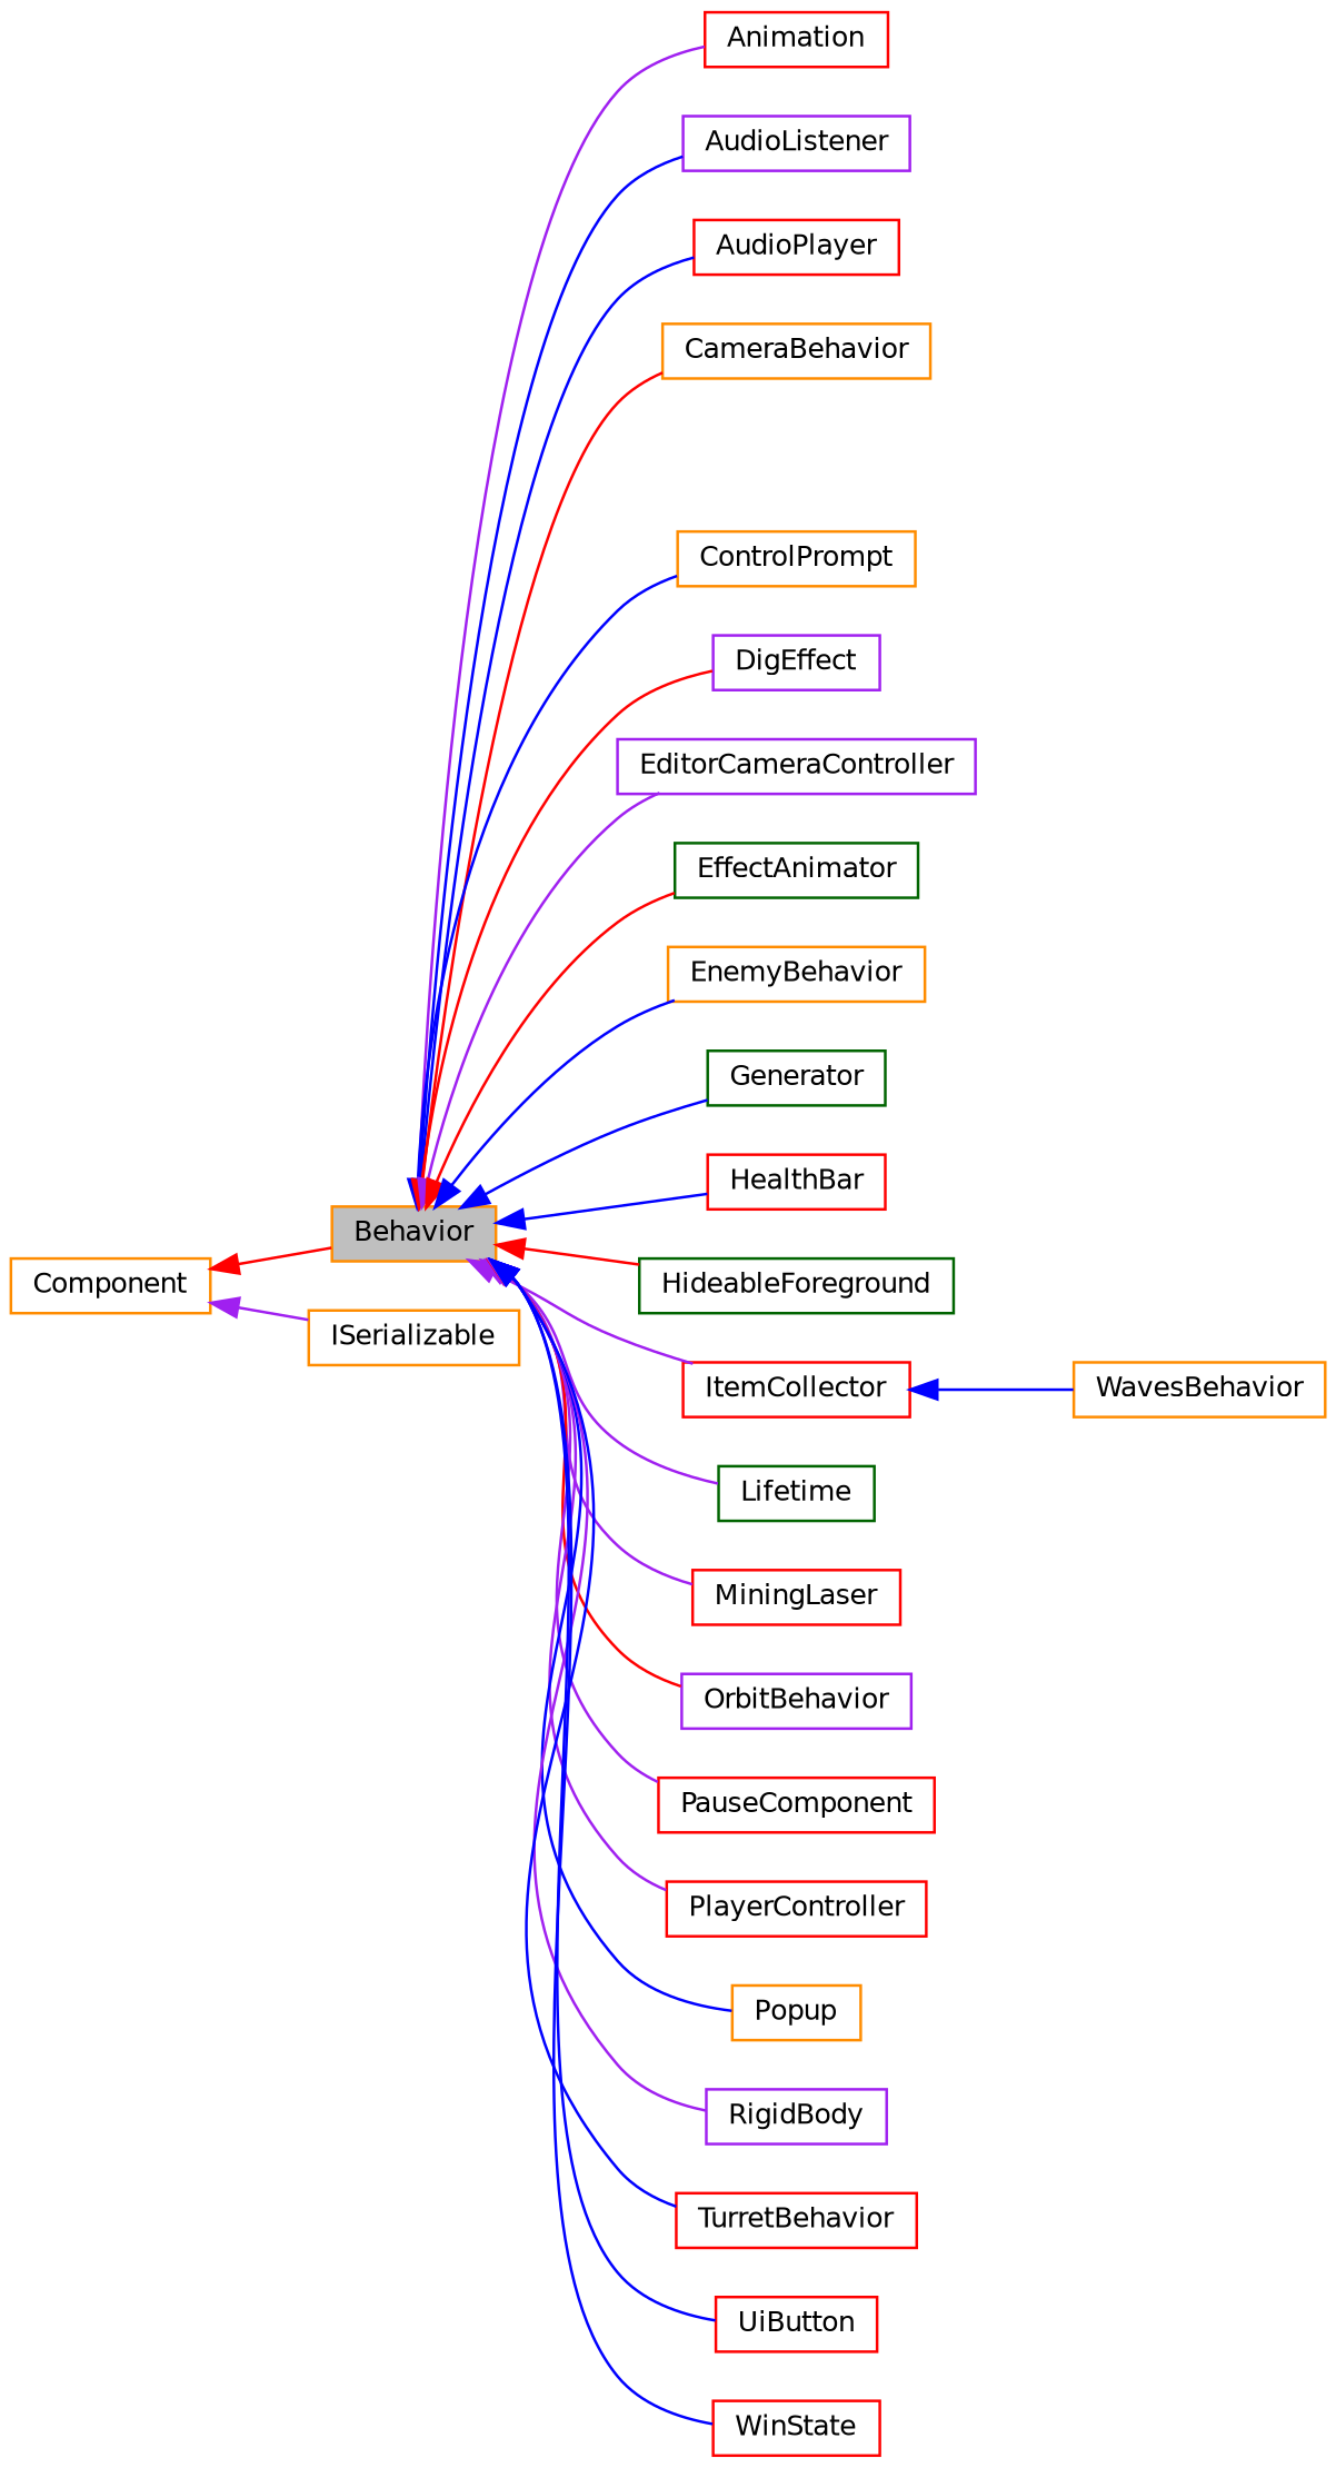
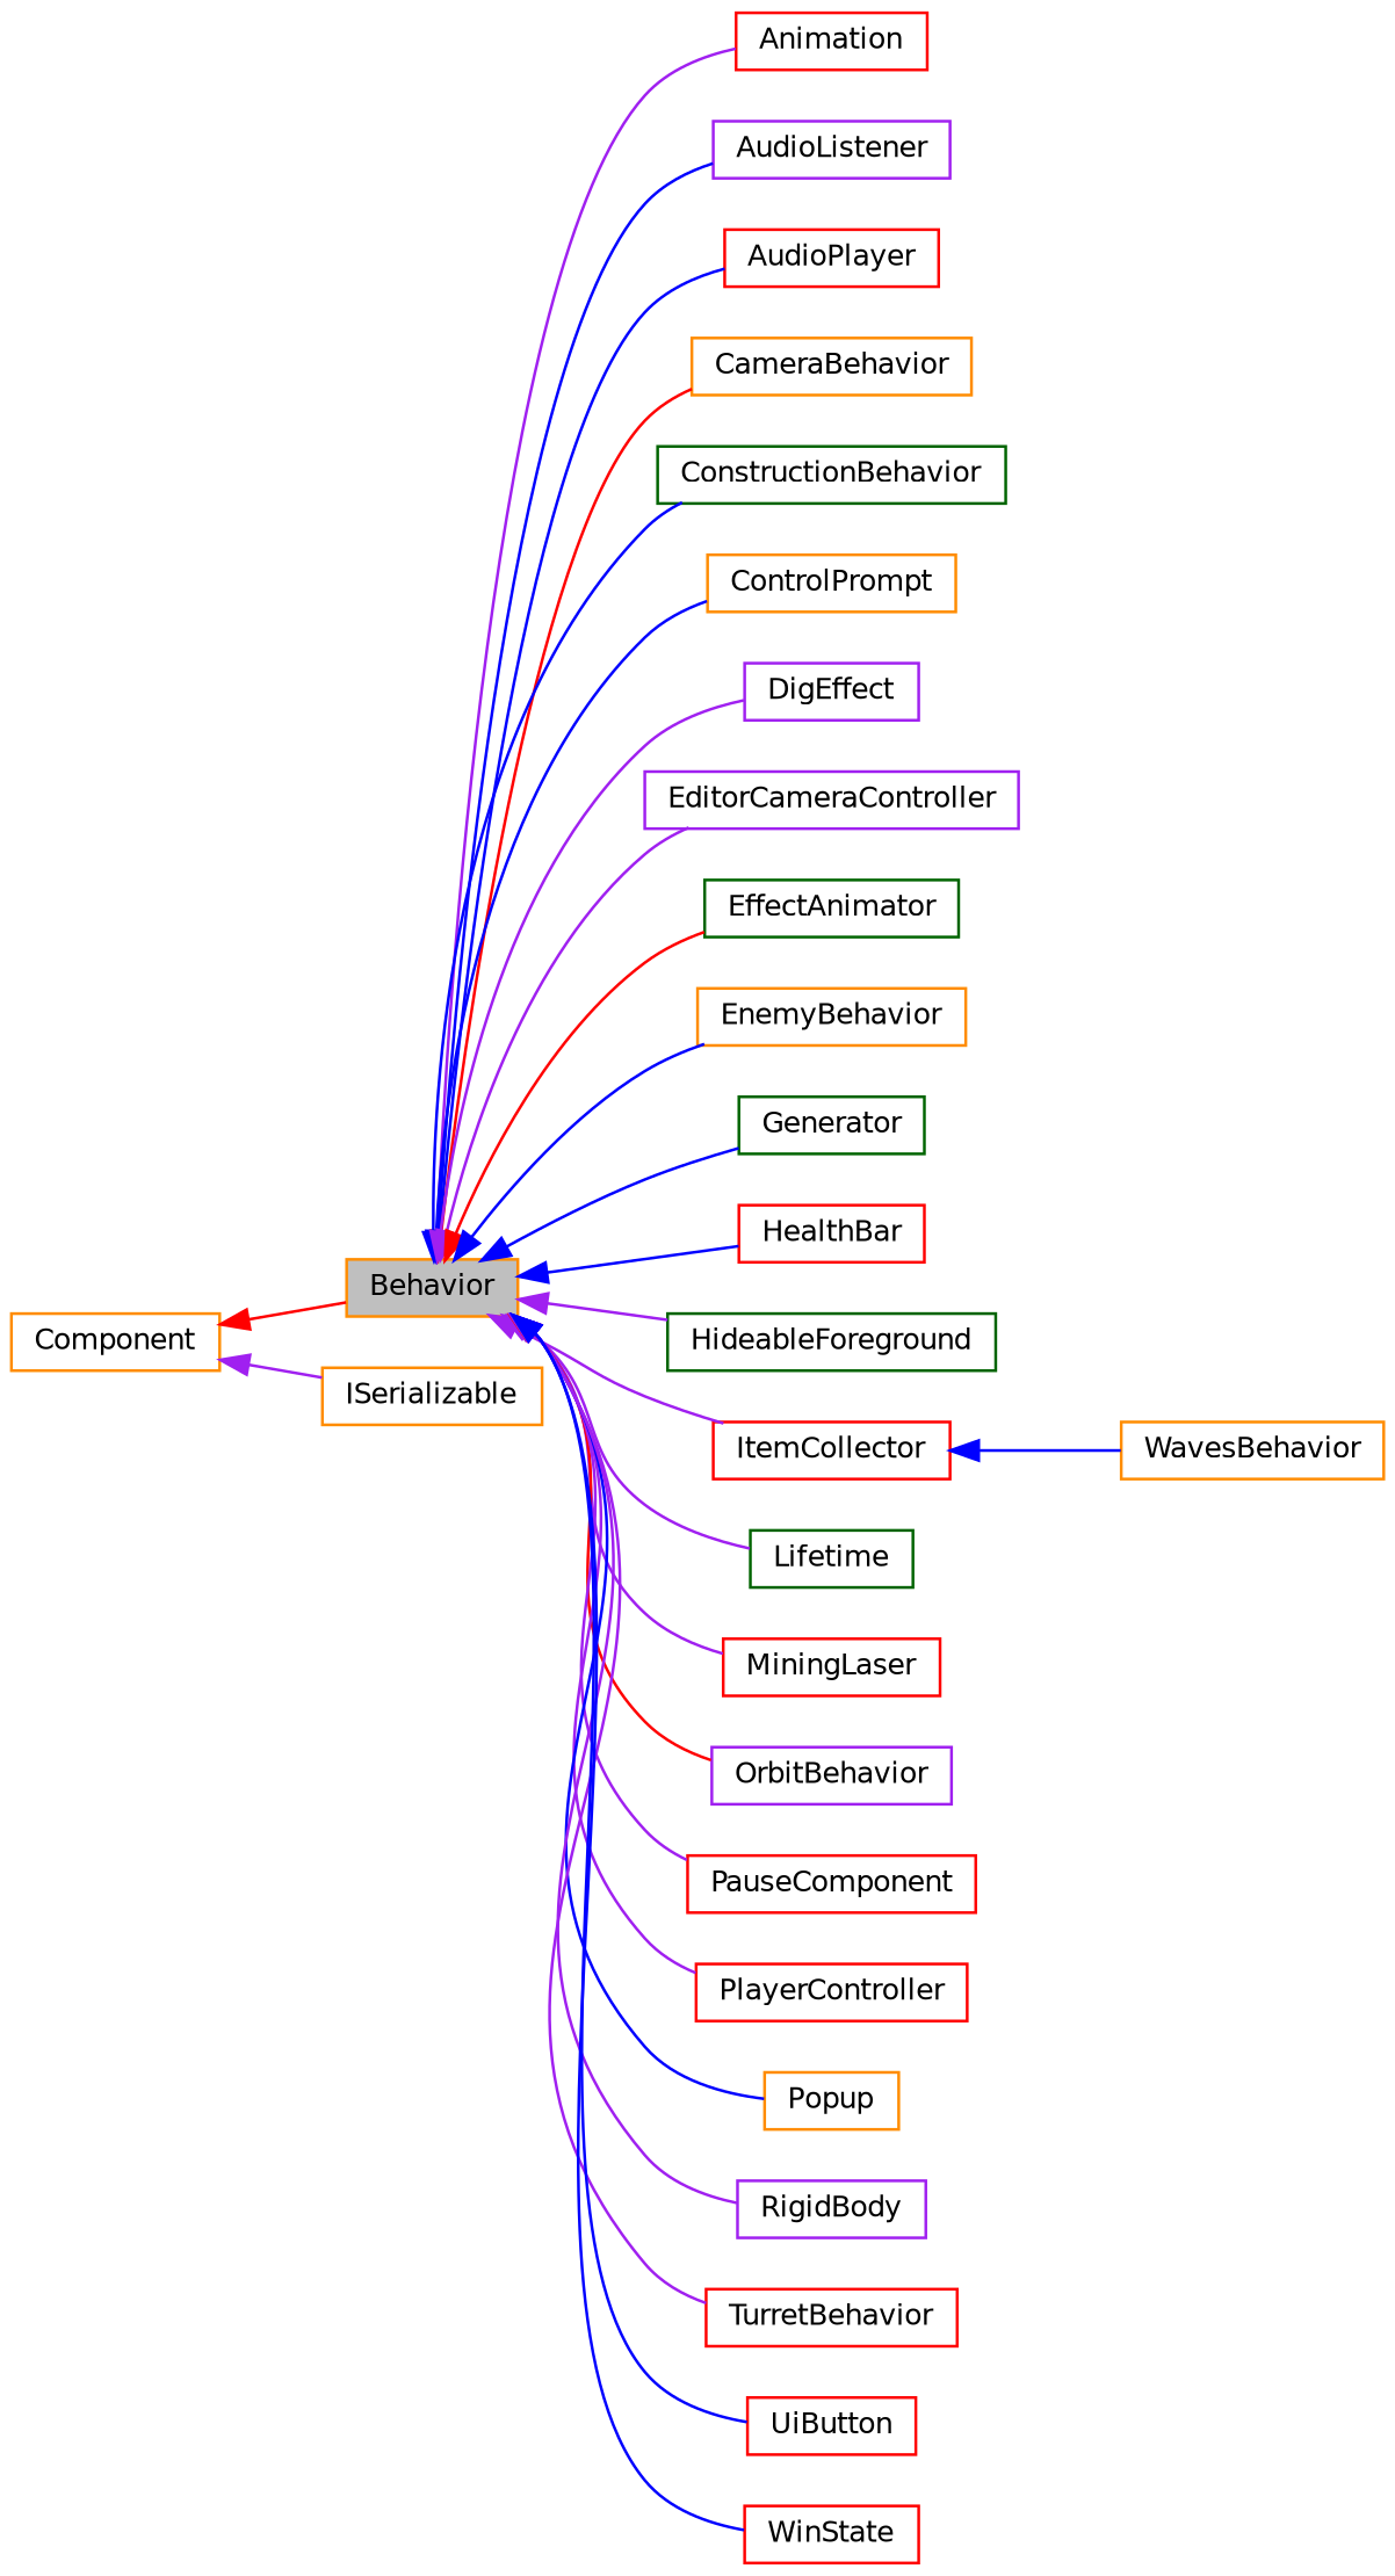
  digraph {
    rankdir=LR
    node [color=red fillcolor=white fontname=Helvetica fontsize=10 shape=record style=filled]
    edge [color=purple dir=back fontname=Helvetica fontsize=10 labelfontname=Helvetica labelfontsize=10 style=solid]
    n1 [color=darkorange fillcolor=grey75 fontcolor=black height=0.2 label=Behavior width=0.4]
    n2 [height=0.2 label=Animation width=0.4]
    n3 [color=purple height=0.2 label=AudioListener width=0.4]
    n4 [height=0.2 label=AudioPlayer width=0.4]
    n5 [color=darkorange height=0.2 label=CameraBehavior width=0.4]
+   n6 [color=darkgreen height=0.2 label=ConstructionBehavior width=0.4]
    n7 [color=darkorange height=0.2 label=ControlPrompt width=0.4]
    n8 [color=purple height=0.2 label=DigEffect width=0.4]
    n9 [color=purple height=0.2 label=EditorCameraController width=0.4]
    n10 [color=darkgreen height=0.2 label=EffectAnimator width=0.4]
    n11 [color=darkorange height=0.2 label=EnemyBehavior width=0.4]
    n12 [color=darkgreen height=0.2 label=Generator width=0.4]
    n13 [height=0.2 label=HealthBar width=0.4]
    n14 [color=darkgreen height=0.2 label=HideableForeground width=0.4]
    n15 [height=0.2 label=ItemCollector width=0.4]
    n16 [color=darkgreen height=0.2 label=Lifetime width=0.4]
    n17 [height=0.2 label=MiningLaser width=0.4]
    n18 [color=purple height=0.2 label=OrbitBehavior width=0.4]
    n19 [height=0.2 label=PauseComponent width=0.4]
    n20 [height=0.2 label=PlayerController width=0.4]
    n21 [color=darkorange height=0.2 label=Popup width=0.4]
    n22 [color=purple height=0.2 label=RigidBody width=0.4]
    n23 [height=0.2 label=TurretBehavior width=0.4]
    n24 [height=0.2 label=UiButton width=0.4]
    n25 [height=0.2 label=WinState width=0.4]
    n26 [color=darkorange height=0.2 label=WavesBehavior width=0.4]
    n27 [color=darkorange height=0.2 label=Component width=0.4]
    n28 [color=darkorange height=0.2 label=ISerializable width=0.4]
    n1 -> n2
    n1 -> n3 [color=blue]
    n1 -> n4 [color=blue]
    n1 -> n5 [color=red]
+   n1 -> n6 [color=blue]
    n1 -> n7 [color=blue]
-   n1 -> n8 [color=red]
+   n1 -> n8
    n1 -> n9
    n1 -> n10 [color=red]
    n1 -> n11 [color=blue]
    n1 -> n12 [color=blue]
    n1 -> n13 [color=blue]
-   n1 -> n14 [color=red]
+   n1 -> n14
    n1 -> n15
    n1 -> n16
    n1 -> n17
    n1 -> n18 [color=red]
    n1 -> n19
    n1 -> n20
    n1 -> n21 [color=blue]
    n1 -> n22
-   n1 -> n23 [color=blue]
+   n1 -> n23
    n1 -> n24 [color=blue]
    n1 -> n25 [color=blue]
    n15 -> n26 [color=blue]
    n27 -> n1 [color=red]
    n27 -> n28
  }
